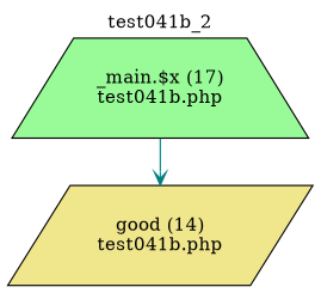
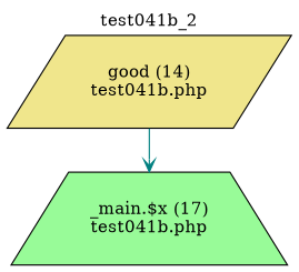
  digraph {
    label=test041b_2
    labelloc=t
    node [style=filled]
    n1 [label="_main.$x (17)\ntest041b.php" shape=trapezium fillcolor=palegreen]
    n2 [label="good (14)\ntest041b.php" shape=parallelogram fillcolor=khaki]
-   n1 -> n2 [color=teal arrowhead=vee]
+   n2 -> n1 [color=teal arrowhead=vee]
  }
